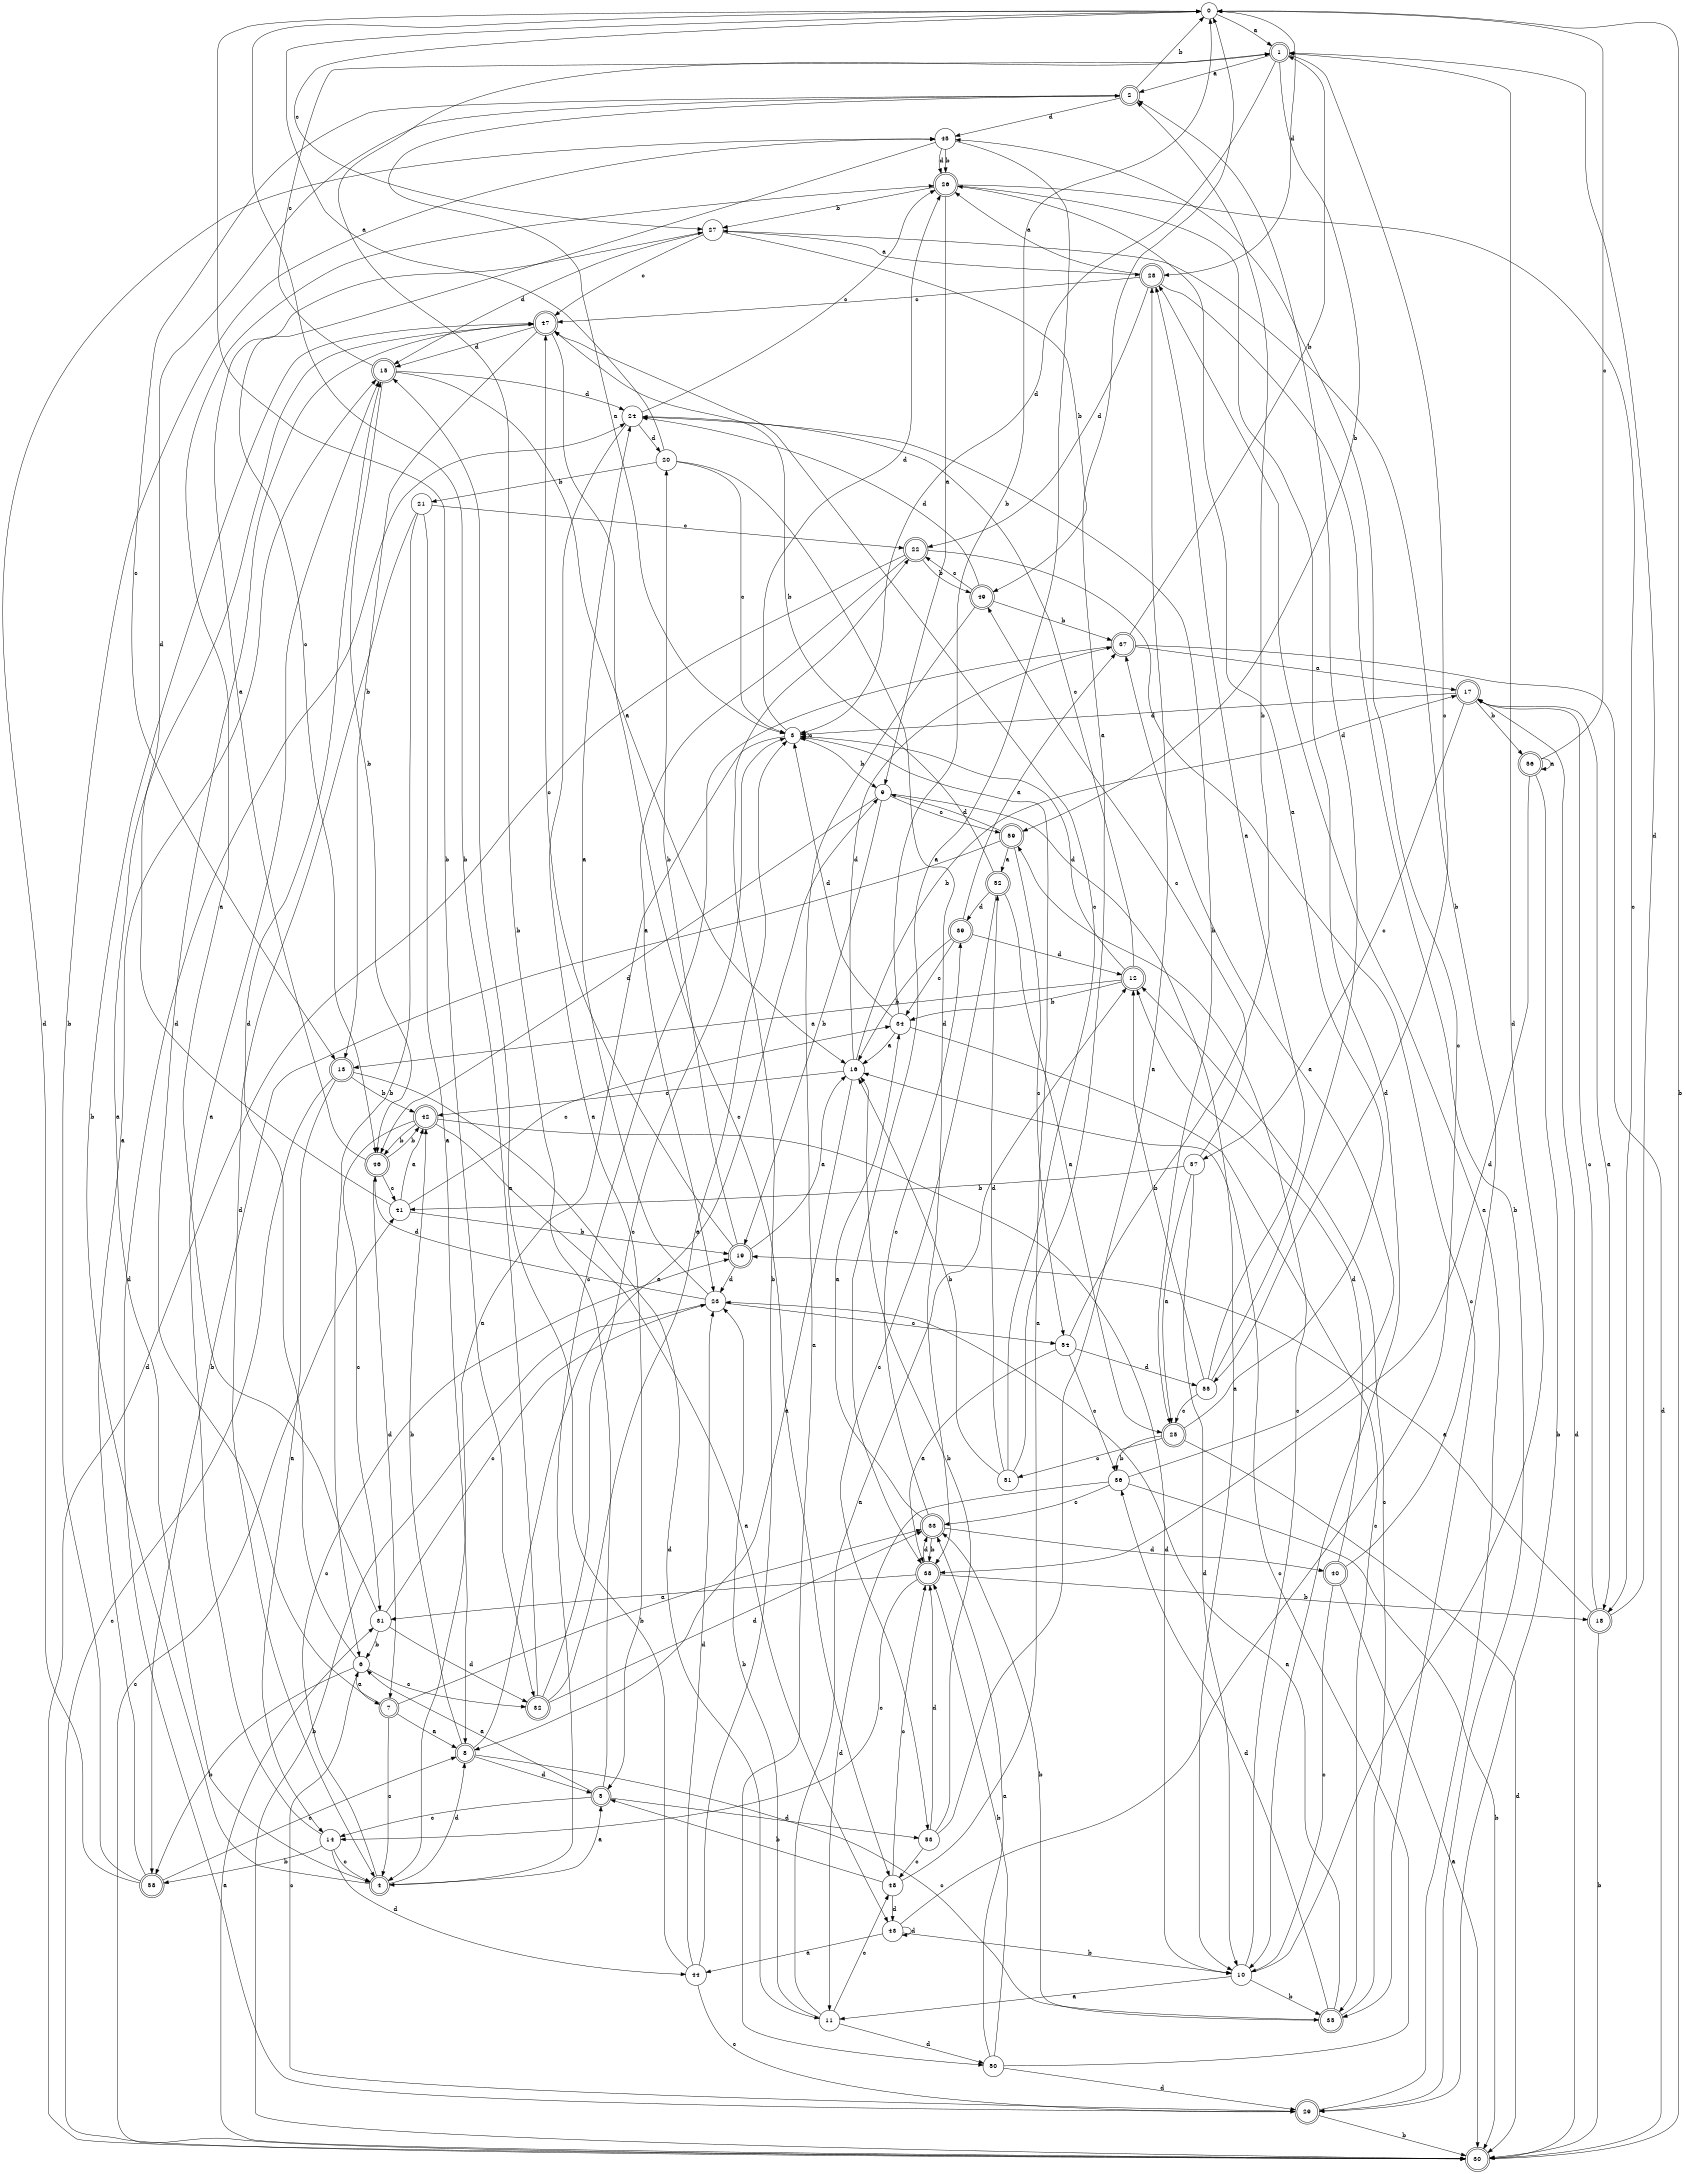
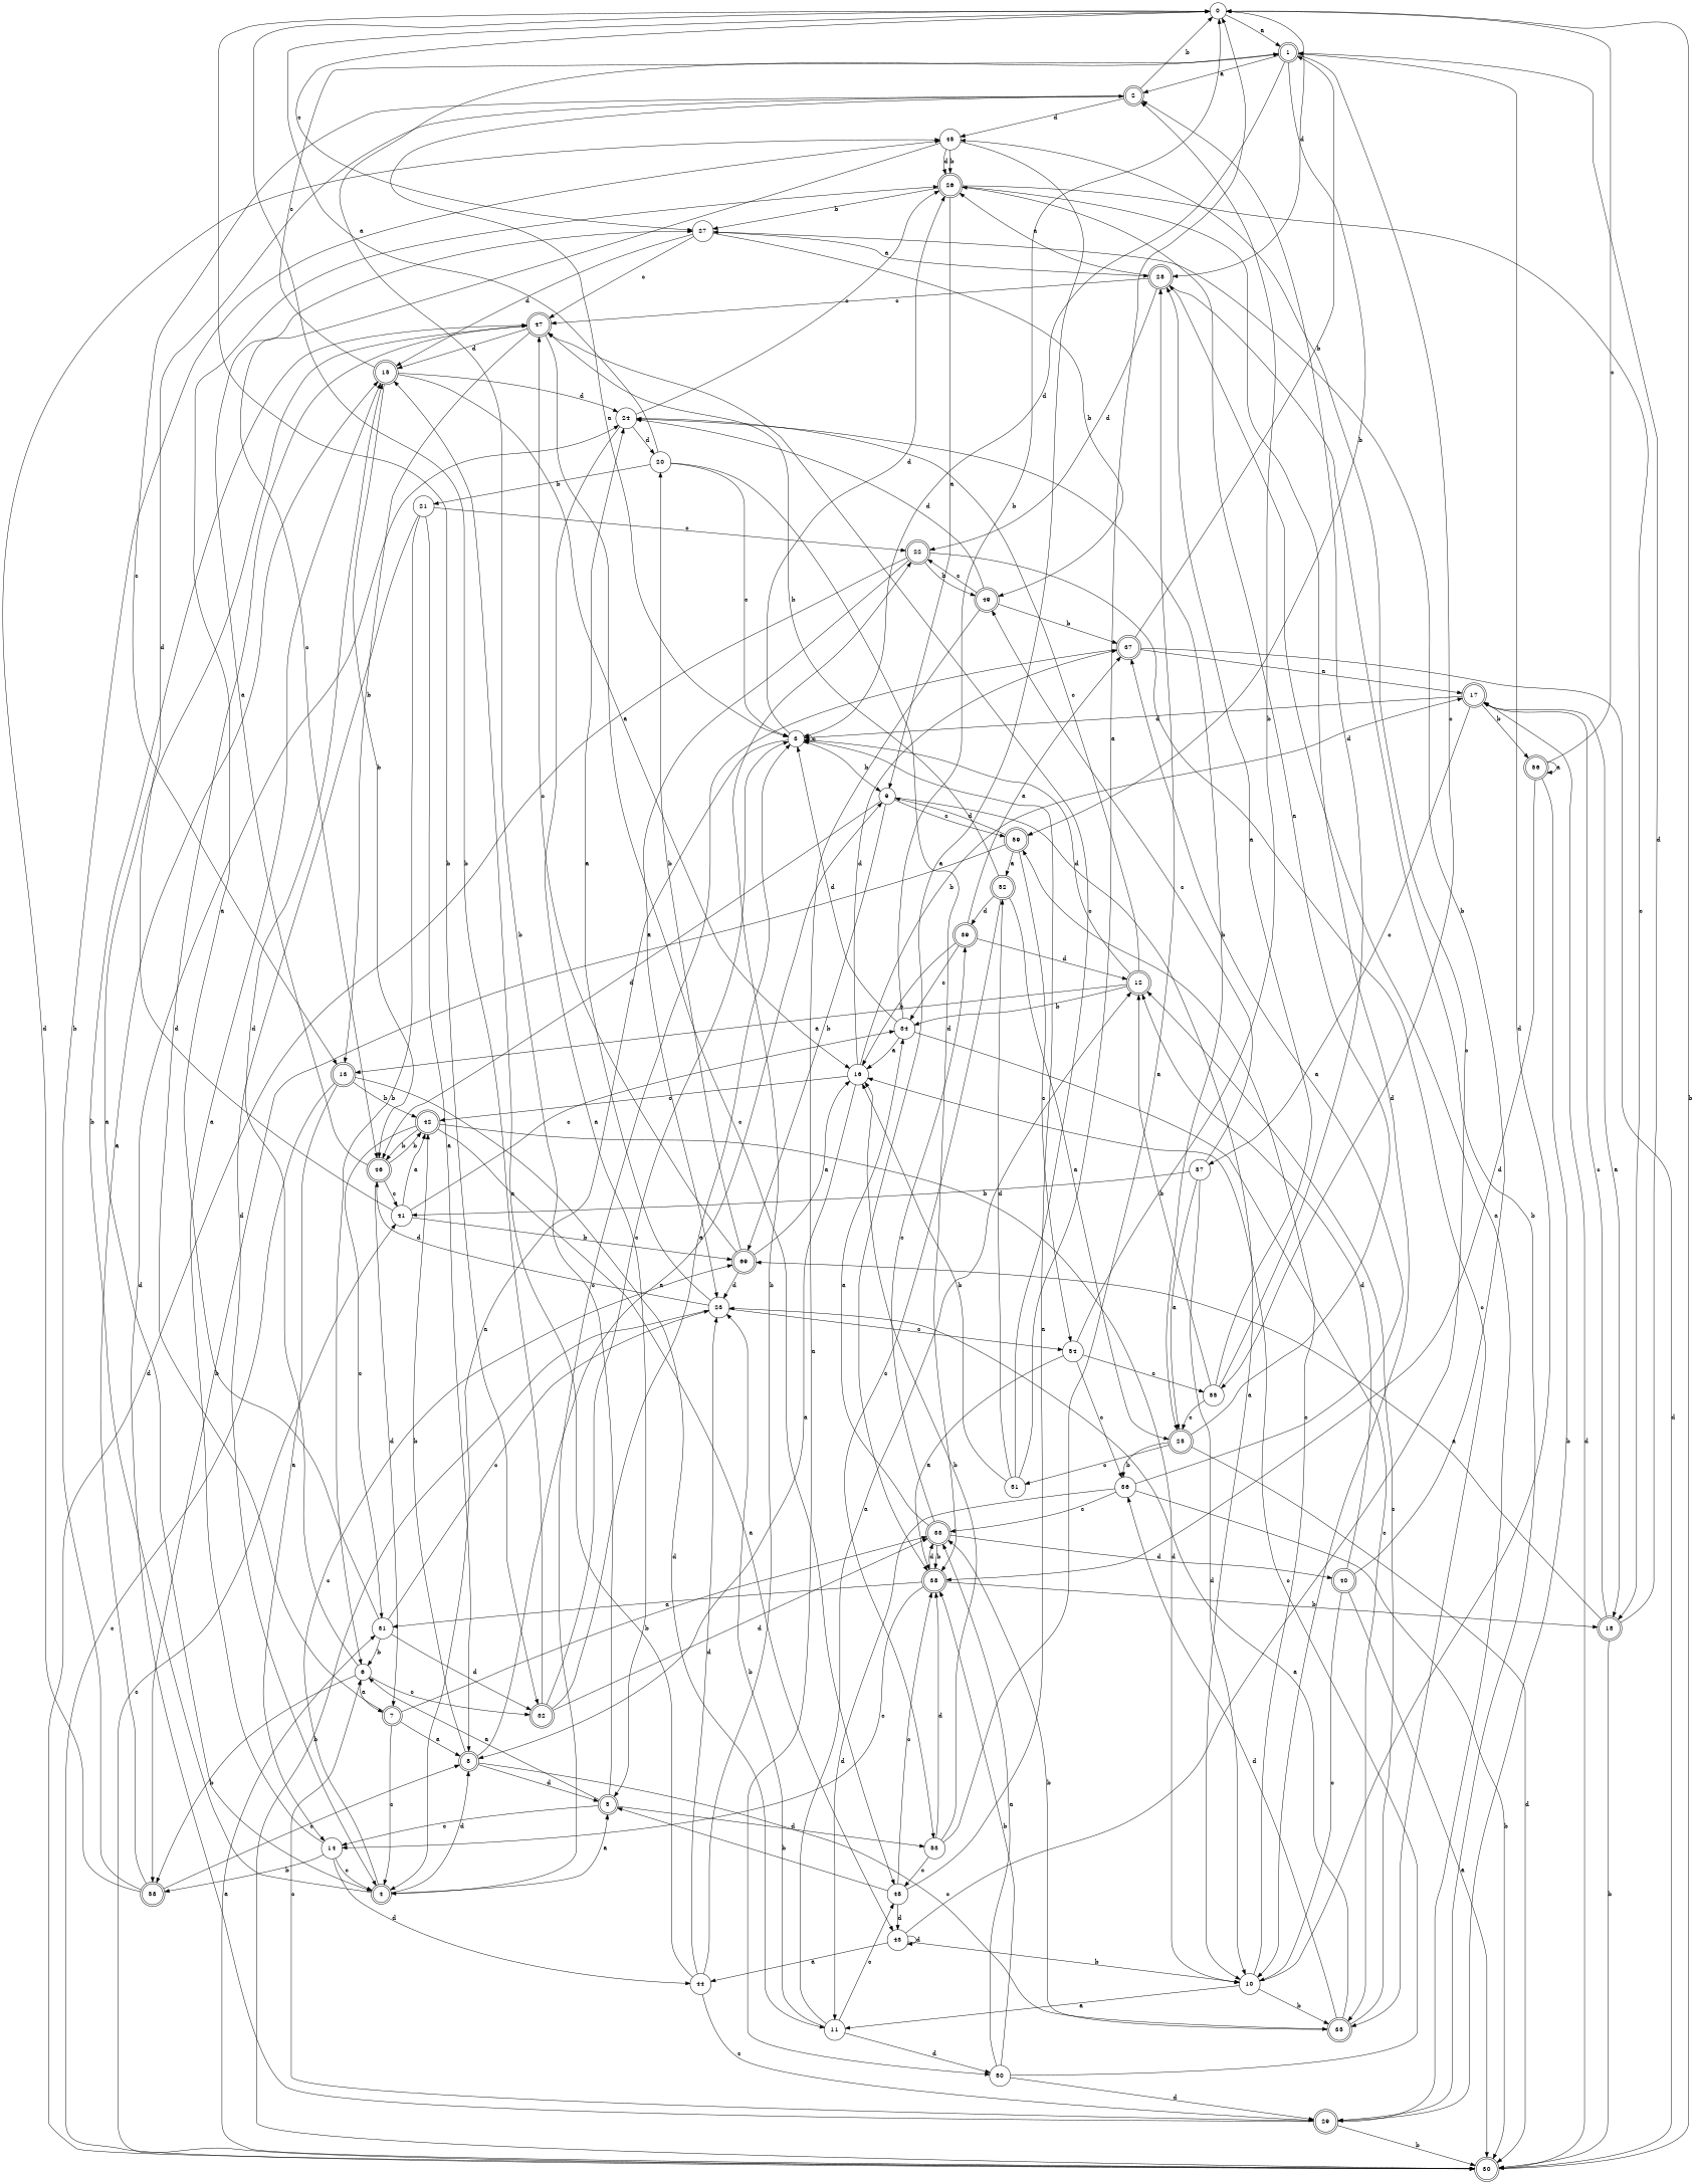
  digraph {
    rankdir=TB
    node [color=black fillcolor=white shape=doublecircle style="rounded,filled"]
    n1 [label=0 shape=circle style=filled]
    n2 [label=1]
    n3 [label=27 shape=circle style=filled]
    n4 [label=28]
    n5 [label=32]
    n6 [label=2]
    n7 [label=3 shape=circle style=filled]
    n8 [label=55 shape=circle style=filled]
    n9 [label=59]
    n10 [label=47]
    n11 [label=15]
    n12 [label=49]
    n13 [label=26]
    n14 [label=22]
    n15 [label=29]
    n16 [label=33]
    n17 [label=13]
    n18 [label=45 shape=circle style=filled]
    n19 [label=4]
    n20 [label=9 shape=circle style=filled]
    n21 [label=12]
    n22 [label=25]
    n23 [label=58]
    n24 [label=54 shape=circle style=filled]
    n25 [label=52]
    n26 [label=14 shape=circle style=filled]
    n27 [label=42]
    n28 [label=11 shape=circle style=filled]
    n29 [label=30]
    n30 [label=46]
    n31 [label=38]
    n32 [label=5]
    n33 [label=8]
-   n34 [label=19]
+   n34 [label=69]
    n35 [label=10 shape=circle style=filled]
    n36 [label=18]
    n37 [label=6 shape=circle style=filled]
    n38 [label=53 shape=circle style=filled]
    n39 [label=35]
    n40 [label=23 shape=circle style=filled]
    n41 [label=16 shape=circle style=filled]
    n42 [label=20 shape=circle style=filled]
    n43 [label=48 shape=circle style=filled]
    n44 [label=7]
    n45 [label=44 shape=circle style=filled]
    n46 [label=24 shape=circle style=filled]
    n47 [label=34 shape=circle style=filled]
    n48 [label=39]
    n49 [label=40]
    n50 [label=36 shape=circle style=filled]
    n51 [label=31 shape=circle style=filled]
    n52 [label=43 shape=circle style=filled]
    n53 [label=41 shape=circle style=filled]
    n54 [label=50 shape=circle style=filled]
    n55 [label=17]
    n56 [label=37]
    n57 [label=56]
    n58 [label=57 shape=circle style=filled]
    n59 [label=21 shape=circle style=filled]
    n60 [label=51 shape=circle style=filled]
    n1 -> n2 [label=a]
    n1 -> n3 [label=c]
    n1 -> n4 [label=d]
    n1 -> n5 [label=b]
    n2 -> n6 [label=a]
    n2 -> n7 [label=d]
    n2 -> n8 [label=c]
    n2 -> n9 [label=b]
    n3 -> n4 [label=a]
    n3 -> n10 [label=c]
    n3 -> n11 [label=d]
    n3 -> n12 [label=b]
    n4 -> n10 [label=c]
    n4 -> n13 [label=a]
    n4 -> n14 [label=d]
    n4 -> n15 [label=b]
    n5 -> n1 [label=b]
    n5 -> n7 [label=a]
    n5 -> n7 [label=c]
    n5 -> n16 [label=d]
    n6 -> n1 [label=b]
    n6 -> n7 [label=a]
    n6 -> n17 [label=c]
    n6 -> n18 [label=d]
    n7 -> n7 [label=c]
    n7 -> n13 [label=d]
    n7 -> n19 [label=a]
    n7 -> n20 [label=b]
    n8 -> n4 [label=a]
    n8 -> n6 [label=d]
    n8 -> n21 [label=b]
    n8 -> n22 [label=c]
    n9 -> n20 [label=d]
    n9 -> n23 [label=b]
    n9 -> n24 [label=c]
    n9 -> n25 [label=a]
    n10 -> n11 [label=d]
    n10 -> n17 [label=b]
    n10 -> n19 [label=a]
    n10 -> n43 [label=c]
    n11 -> n2 [label=c]
    n11 -> n30 [label=b]
    n11 -> n41 [label=a]
    n11 -> n46 [label=d]
    n12 -> n14 [label=c]
    n12 -> n46 [label=d]
    n12 -> n54 [label=a]
    n12 -> n56 [label=b]
    n13 -> n3 [label=b]
    n13 -> n20 [label=a]
    n13 -> n35 [label=d]
    n13 -> n36 [label=c]
    n14 -> n12 [label=b]
    n14 -> n29 [label=d]
    n14 -> n39 [label=c]
    n14 -> n40 [label=a]
    n15 -> n4 [label=a]
    n15 -> n29 [label=b]
    n15 -> n37 [label=c]
    n15 -> n46 [label=d]
    n16 -> n31 [label=b]
    n16 -> n47 [label=a]
    n16 -> n48 [label=c]
    n16 -> n49 [label=d]
    n17 -> n26 [label=a]
    n17 -> n27 [label=b]
    n17 -> n28 [label=d]
    n17 -> n29 [label=c]
    n18 -> n13 [label=b]
    n18 -> n13 [label=d]
    n18 -> n30 [label=c]
    n18 -> n31 [label=a]
    n19 -> n10 [label=b]
    n19 -> n32 [label=a]
    n19 -> n33 [label=d]
    n19 -> n34 [label=c]
    n20 -> n9 [label=c]
    n20 -> n30 [label=d]
    n20 -> n34 [label=b]
    n20 -> n35 [label=a]
    n21 -> n7 [label=d]
    n21 -> n17 [label=a]
    n21 -> n46 [label=c]
    n21 -> n47 [label=b]
    n22 -> n13 [label=a]
    n22 -> n29 [label=d]
    n22 -> n50 [label=b]
    n22 -> n60 [label=c]
    n23 -> n11 [label=a]
    n23 -> n18 [label=b]
    n23 -> n18 [label=d]
    n23 -> n33 [label=c]
    n24 -> n6 [label=b]
-   n24 -> n8 [label=d]
+   n24 -> n8 [label=c]
    n24 -> n31 [label=a]
    n24 -> n50 [label=c]
    n25 -> n10 [label=b]
    n25 -> n22 [label=a]
    n25 -> n38 [label=c]
    n25 -> n48 [label=d]
    n26 -> n11 [label=a]
    n26 -> n19 [label=c]
    n26 -> n23 [label=b]
    n26 -> n45 [label=d]
    n27 -> n30 [label=b]
    n27 -> n35 [label=d]
    n27 -> n51 [label=c]
    n27 -> n52 [label=a]
    n28 -> n21 [label=a]
    n28 -> n40 [label=b]
    n28 -> n43 [label=c]
    n28 -> n54 [label=d]
    n29 -> n1 [label=b]
    n29 -> n51 [label=a]
    n29 -> n53 [label=c]
    n29 -> n55 [label=d]
    n30 -> n3 [label=a]
    n30 -> n27 [label=b]
    n30 -> n44 [label=d]
    n30 -> n53 [label=c]
    n31 -> n16 [label=d]
    n31 -> n26 [label=c]
    n31 -> n36 [label=b]
    n31 -> n51 [label=a]
    n32 -> n2 [label=b]
    n32 -> n26 [label=c]
    n32 -> n37 [label=a]
    n32 -> n38 [label=d]
    n33 -> n20 [label=a]
    n33 -> n27 [label=b]
    n33 -> n32 [label=d]
    n33 -> n39 [label=c]
    n34 -> n10 [label=c]
    n34 -> n40 [label=d]
    n34 -> n41 [label=a]
    n34 -> n42 [label=b]
    n35 -> n2 [label=d]
    n35 -> n9 [label=c]
    n35 -> n28 [label=a]
    n35 -> n39 [label=b]
    n36 -> n2 [label=d]
    n36 -> n29 [label=b]
    n36 -> n34 [label=a]
    n36 -> n55 [label=c]
    n37 -> n5 [label=c]
    n37 -> n11 [label=d]
    n37 -> n23 [label=b]
    n37 -> n44 [label=a]
    n38 -> n4 [label=a]
    n38 -> n31 [label=d]
    n38 -> n41 [label=b]
    n38 -> n43 [label=c]
    n39 -> n16 [label=b]
    n39 -> n21 [label=c]
    n39 -> n40 [label=a]
    n39 -> n50 [label=d]
    n40 -> n24 [label=c]
    n40 -> n29 [label=b]
    n40 -> n30 [label=d]
    n40 -> n46 [label=a]
    n41 -> n27 [label=c]
    n41 -> n33 [label=a]
    n41 -> n55 [label=b]
    n41 -> n56 [label=d]
    n42 -> n1 [label=a]
    n42 -> n7 [label=c]
    n42 -> n31 [label=d]
    n42 -> n59 [label=b]
    n43 -> n7 [label=a]
    n43 -> n31 [label=c]
    n43 -> n32 [label=b]
    n43 -> n52 [label=d]
    n44 -> n10 [label=d]
    n44 -> n16 [label=b]
    n44 -> n19 [label=c]
    n44 -> n33 [label=a]
    n45 -> n11 [label=a]
    n45 -> n14 [label=b]
    n45 -> n15 [label=c]
    n45 -> n40 [label=d]
    n46 -> n13 [label=c]
    n46 -> n22 [label=b]
    n46 -> n32 [label=a]
    n46 -> n42 [label=d]
    n47 -> n1 [label=b]
    n47 -> n7 [label=d]
    n47 -> n39 [label=c]
    n47 -> n41 [label=a]
    n48 -> n21 [label=d]
    n48 -> n41 [label=b]
    n48 -> n47 [label=c]
    n48 -> n56 [label=a]
    n49 -> n3 [label=b]
    n49 -> n21 [label=d]
    n49 -> n29 [label=a]
    n49 -> n35 [label=c]
    n50 -> n16 [label=c]
    n50 -> n28 [label=d]
    n50 -> n29 [label=b]
    n50 -> n56 [label=a]
    n51 -> n5 [label=d]
    n51 -> n13 [label=a]
    n51 -> n37 [label=b]
    n51 -> n40 [label=c]
    n52 -> n18 [label=c]
    n52 -> n35 [label=b]
    n52 -> n45 [label=a]
    n52 -> n52 [label=d]
    n53 -> n6 [label=d]
    n53 -> n27 [label=a]
    n53 -> n34 [label=b]
    n53 -> n47 [label=c]
    n54 -> n15 [label=d]
    n54 -> n16 [label=a]
    n54 -> n31 [label=b]
    n54 -> n41 [label=c]
    n55 -> n7 [label=d]
    n55 -> n36 [label=a]
    n55 -> n57 [label=b]
    n55 -> n58 [label=c]
    n56 -> n2 [label=b]
    n56 -> n19 [label=c]
    n56 -> n29 [label=d]
    n56 -> n55 [label=a]
    n57 -> n1 [label=c]
    n57 -> n15 [label=b]
    n57 -> n31 [label=d]
    n57 -> n57 [label=a]
    n58 -> n12 [label=c]
    n58 -> n22 [label=a]
    n58 -> n35 [label=d]
    n58 -> n53 [label=b]
    n59 -> n14 [label=c]
    n59 -> n19 [label=d]
    n59 -> n33 [label=a]
    n59 -> n37 [label=b]
    n60 -> n1 [label=a]
    n60 -> n10 [label=c]
    n60 -> n25 [label=d]
    n60 -> n41 [label=b]
  }
